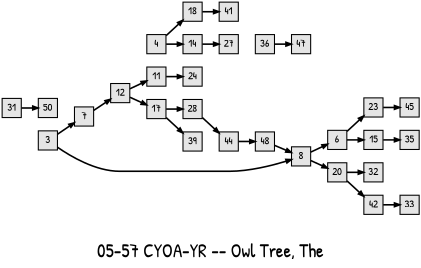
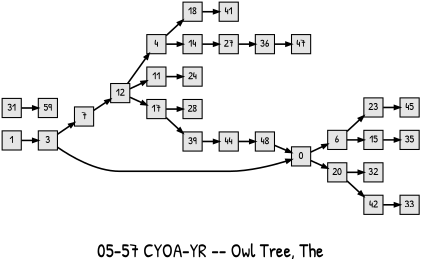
  digraph {
    fontname="Patrick Hand"
    fontsize=36
    label="05-57 CYOA-YR -- Owl Tree, The"
    nodesep=0.35
    ordering=out
    rankdir=LR
    ranksep=0.45
    node [fillcolor=grey90 fixedsize=true fontname="Patrick Hand" fontsize=20 labelfloat=true margin="0,0" penwidth=2 regular=true shape=rect style=filled]
    edge [fontname="Patrick Hand" fontsize=12 labelfloat=true penwidth=3]
+   1
    3
    7
-   8
+   8 [label=0]
    12
    6
    20
    4
    11
    17
    23
    15
    32
    42
    18
    14
    41
    27
    36
    45
    35
    24
    28
    39
    33
    44
    31
-   50
+   50 [label=59]
    47
    48
+   1 -> 3
    3 -> 7
    3 -> 8
    7 -> 12
    8 -> 6
    8 -> 20
+   12 -> 4
    12 -> 11
    12 -> 17
    6 -> 23
    6 -> 15
    20 -> 32
    20 -> 42
    4 -> 18
    4 -> 14
    11 -> 24
    17 -> 28
    17 -> 39
    23 -> 45
    15 -> 35
    42 -> 33
    18 -> 41
    14 -> 27
+   27 -> 36
    36 -> 47
-   28 -> 44
+   39 -> 44
    44 -> 48
    31 -> 50
    48 -> 8
  }
